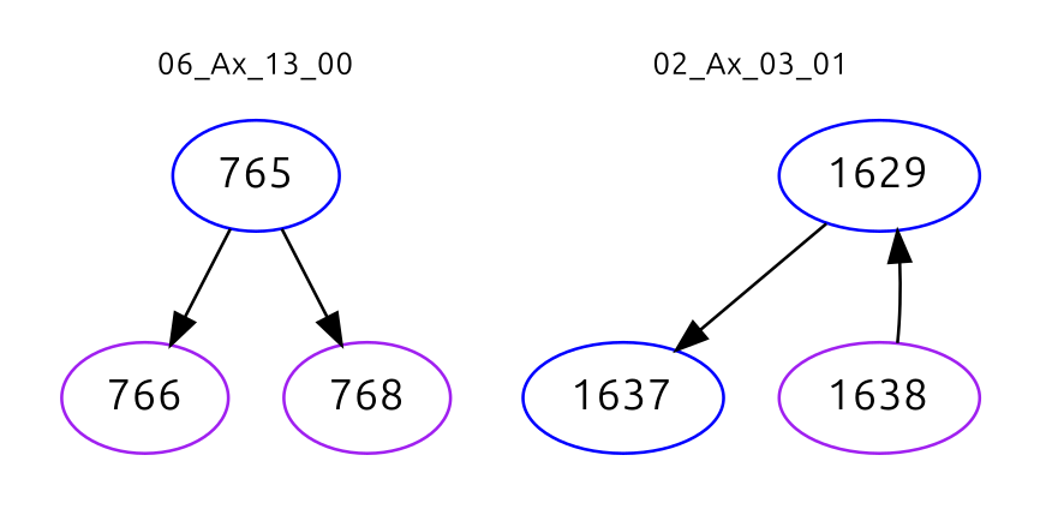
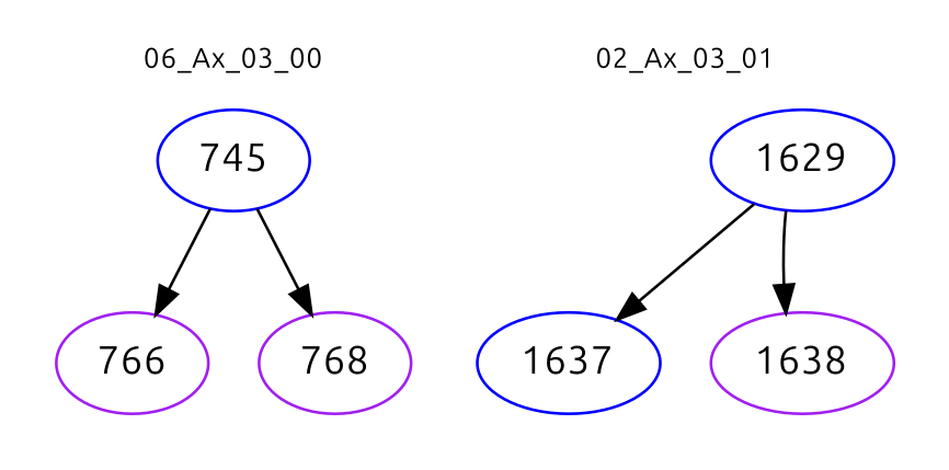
  digraph {
    fontname=Ubuntu
    node [color=blue fontname=Ubuntu]
    edge [color=black fontname=Ubuntu]
-   n1 [label=765]
+   n1 [label=745]
    n2 [color=purple label=766]
    n3 [color=purple label=768]
    n4 [label=1629]
    n5 [label=1637]
    n6 [color=purple label=1638]
    subgraph cluster_1 {
      color=white
      fontsize=10
-     label="06_Ax_13_00"
+     label="06_Ax_03_00"
      n1
      n2
      n3
    }
    subgraph cluster_2 {
      color=white
      fontsize=10
      label="02_Ax_03_01"
      n4
      n5
      n6
    }
    n1 -> n2
    n1 -> n3
    n4 -> n5
-   n6 -> n4
+   n4 -> n6
  }
